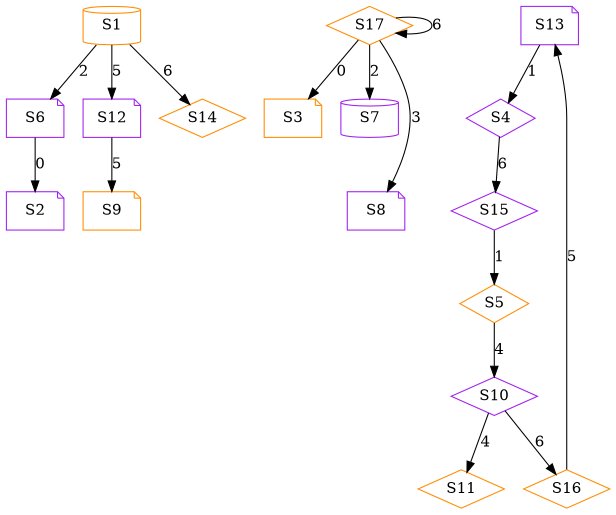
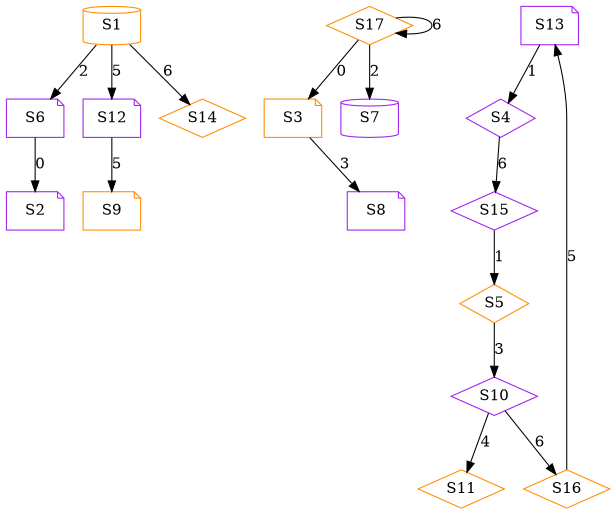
  strict digraph {
    node [color=purple shape=diamond]
    S6 [shape=note]
    S2 [shape=note]
    S17 [color=darkorange]
    S3 [color=darkorange shape=note]
    S7 [shape=cylinder]
    S8 [shape=note]
    S13 [shape=note]
    S4
    S15
    S5 [color=darkorange]
    S10
    S11 [color=darkorange]
    S16 [color=darkorange]
    S1 [color=darkorange shape=cylinder]
    S12 [shape=note]
    S14 [color=darkorange]
    S9 [color=darkorange shape=note]
    S6 -> S2 [label=0]
    S17 -> S17 [label=6]
    S17 -> S3 [label=0]
    S17 -> S7 [label=2]
-   S17 -> S8 [label=3]
+   S3 -> S8 [label=3]
    S13 -> S4 [label=1]
    S4 -> S15 [label=6]
    S15 -> S5 [label=1]
-   S5 -> S10 [label=4]
+   S5 -> S10 [label=3]
    S10 -> S11 [label=4]
    S10 -> S16 [label=6]
    S16 -> S13 [label=5]
    S1 -> S6 [label=2]
    S1 -> S12 [label=5]
    S1 -> S14 [label=6]
    S12 -> S9 [label=5]
  }
